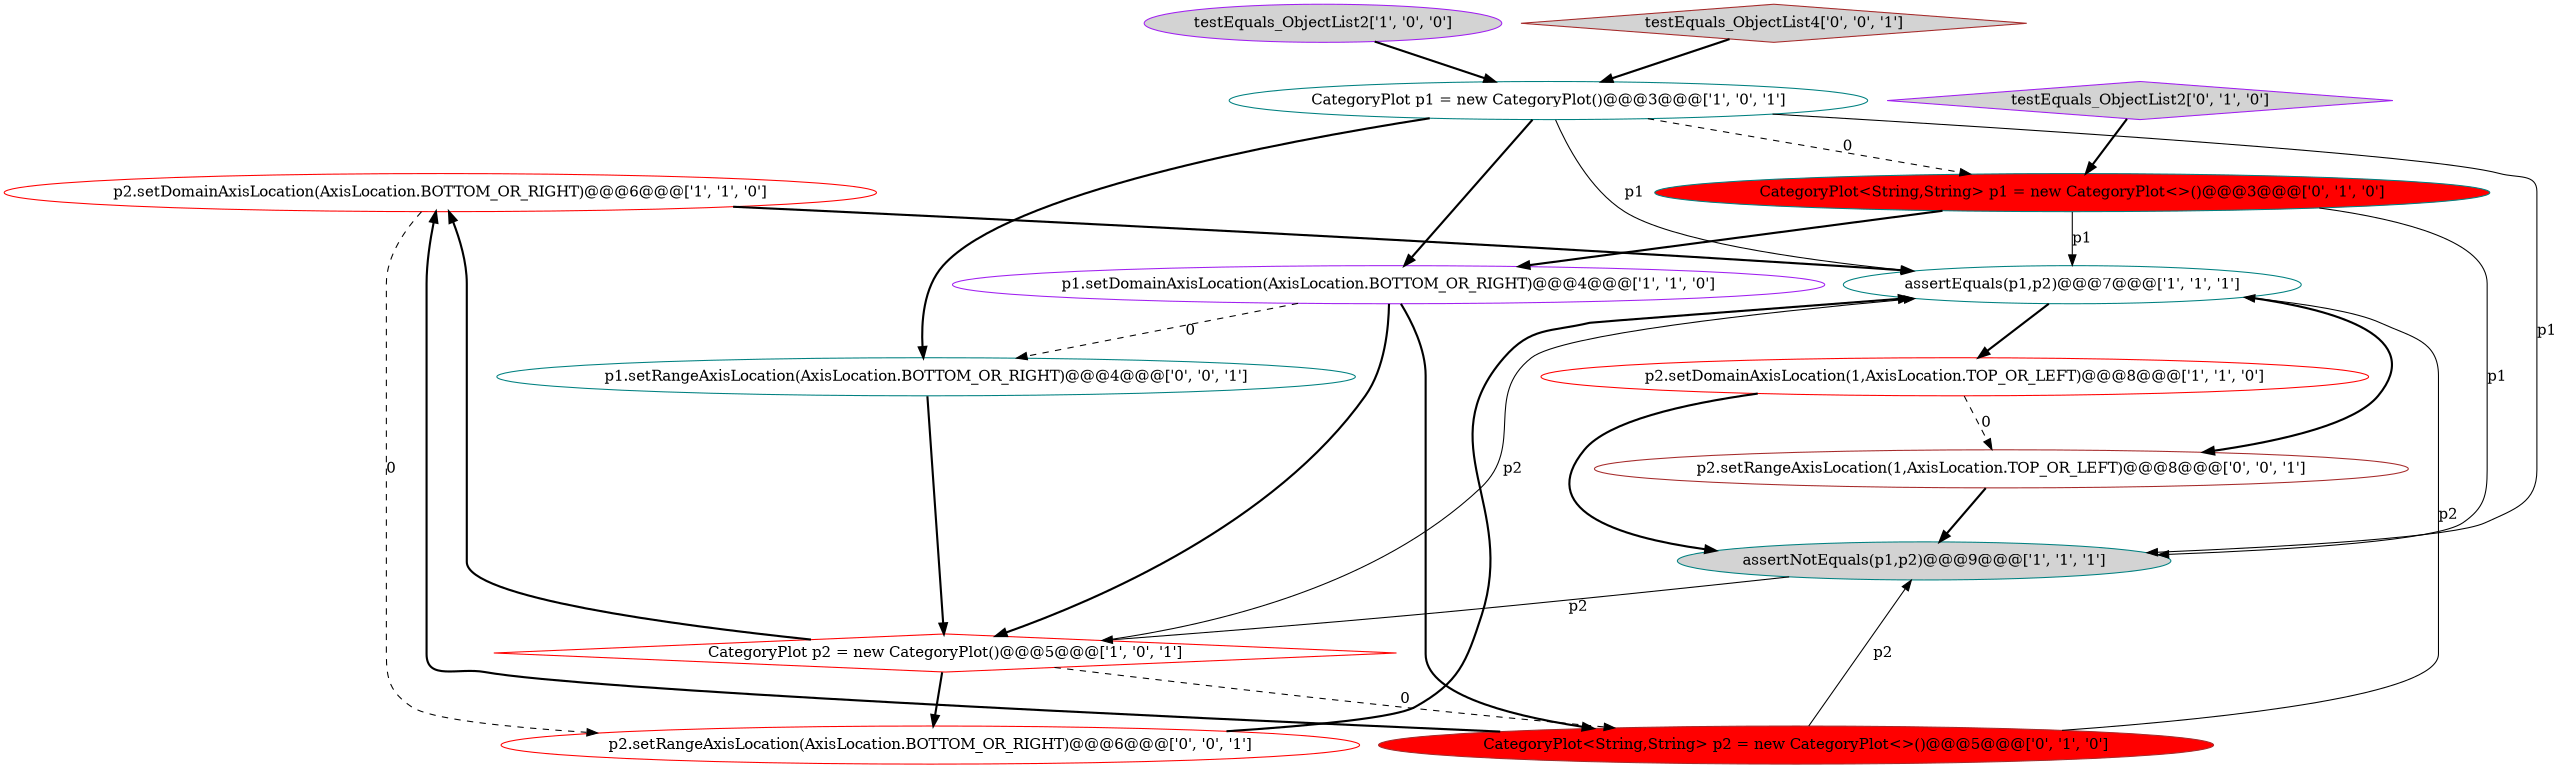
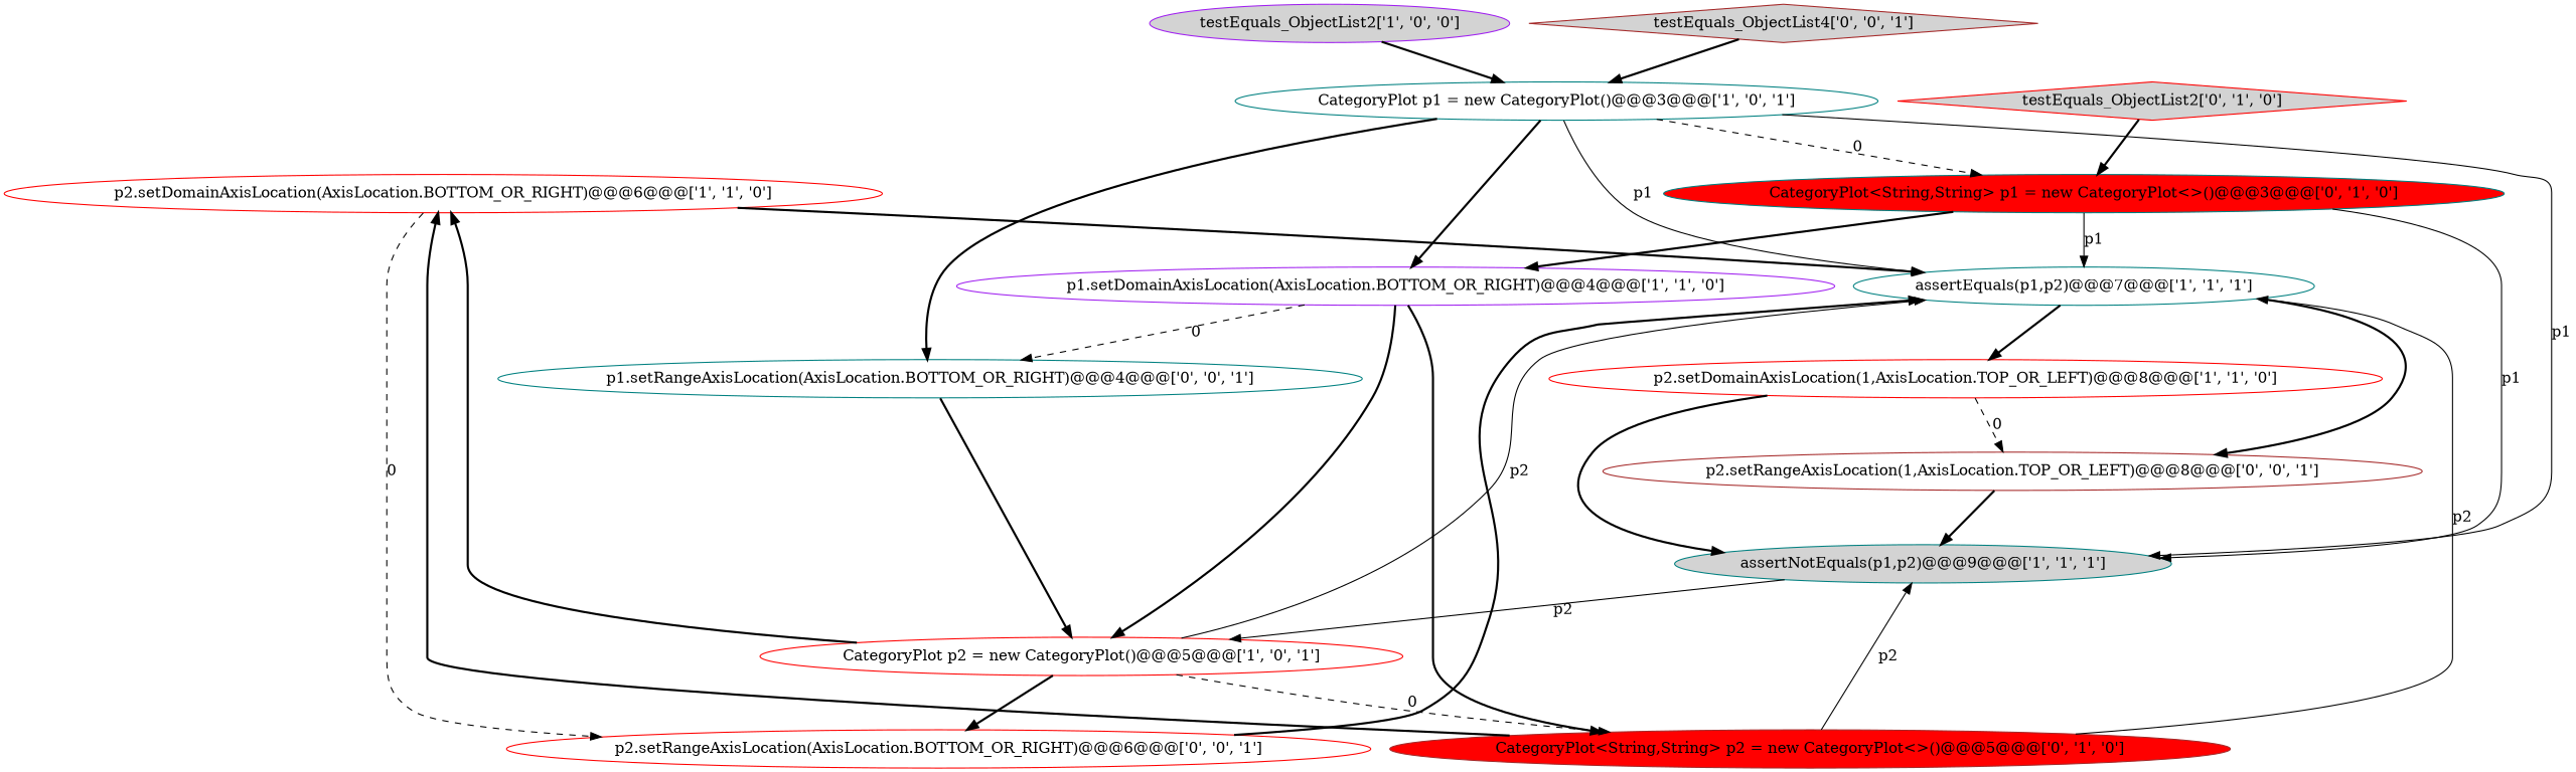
  digraph {
    node [color=teal fillcolor=white shape=ellipse style=filled]
    edge [style=bold]
    n1 [color=red label="p2.setDomainAxisLocation(AxisLocation.BOTTOM_OR_RIGHT)@@@6@@@['1', '1', '0']"]
    n2 [label="assertEquals(p1,p2)@@@7@@@['1', '1', '1']"]
    n3 [color=red label="p2.setRangeAxisLocation(AxisLocation.BOTTOM_OR_RIGHT)@@@6@@@['0', '0', '1']"]
    n4 [color=red label="p2.setDomainAxisLocation(1,AxisLocation.TOP_OR_LEFT)@@@8@@@['1', '1', '0']"]
    n5 [color=brown label="p2.setRangeAxisLocation(1,AxisLocation.TOP_OR_LEFT)@@@8@@@['0', '0', '1']"]
    n6 [color=brown fillcolor=red label="CategoryPlot<String,String> p2 = new CategoryPlot<>()@@@5@@@['0', '1', '0']"]
    n7 [fillcolor=lightgray label="assertNotEquals(p1,p2)@@@9@@@['1', '1', '1']"]
-   n8 [color=red label="CategoryPlot p2 = new CategoryPlot()@@@5@@@['1', '0', '1']" shape=diamond]
-   n9 [color=purple fillcolor=lightgray label="testEquals_ObjectList2['0', '1', '0']" shape=diamond]
+   n8 [color=red label="CategoryPlot p2 = new CategoryPlot()@@@5@@@['1', '0', '1']"]
+   n9 [color=red fillcolor=lightgray label="testEquals_ObjectList2['0', '1', '0']" shape=diamond]
    n10 [fillcolor=red label="CategoryPlot<String,String> p1 = new CategoryPlot<>()@@@3@@@['0', '1', '0']"]
    n11 [color=purple label="p1.setDomainAxisLocation(AxisLocation.BOTTOM_OR_RIGHT)@@@4@@@['1', '1', '0']"]
    n12 [label="CategoryPlot p1 = new CategoryPlot()@@@3@@@['1', '0', '1']"]
    n13 [label="p1.setRangeAxisLocation(AxisLocation.BOTTOM_OR_RIGHT)@@@4@@@['0', '0', '1']"]
    n14 [color=purple fillcolor=lightgray label="testEquals_ObjectList2['1', '0', '0']"]
    n15 [color=brown fillcolor=lightgray label="testEquals_ObjectList4['0', '0', '1']" shape=diamond]
    n1 -> n2
    n1 -> n3 [label=0 style=dashed]
    n2 -> n4
    n2 -> n5
    n3 -> n2
    n4 -> n5 [label=0 style=dashed]
    n4 -> n7
    n5 -> n7
    n6 -> n1
    n6 -> n2 [label=p2 style=solid]
    n6 -> n7 [label=p2 style=solid]
    n7 -> n8 [label=p2 style=solid]
    n8 -> n1
    n8 -> n2 [label=p2 style=solid]
    n8 -> n3
    n8 -> n6 [label=0 style=dashed]
    n9 -> n10
    n10 -> n2 [label=p1 style=solid]
    n10 -> n7 [label=p1 style=solid]
    n10 -> n11
    n11 -> n6
    n11 -> n8
    n11 -> n13 [label=0 style=dashed]
    n12 -> n2 [label=p1 style=solid]
    n12 -> n7 [label=p1 style=solid]
    n12 -> n10 [label=0 style=dashed]
    n12 -> n11
    n12 -> n13
    n13 -> n8
    n14 -> n12
    n15 -> n12
  }
